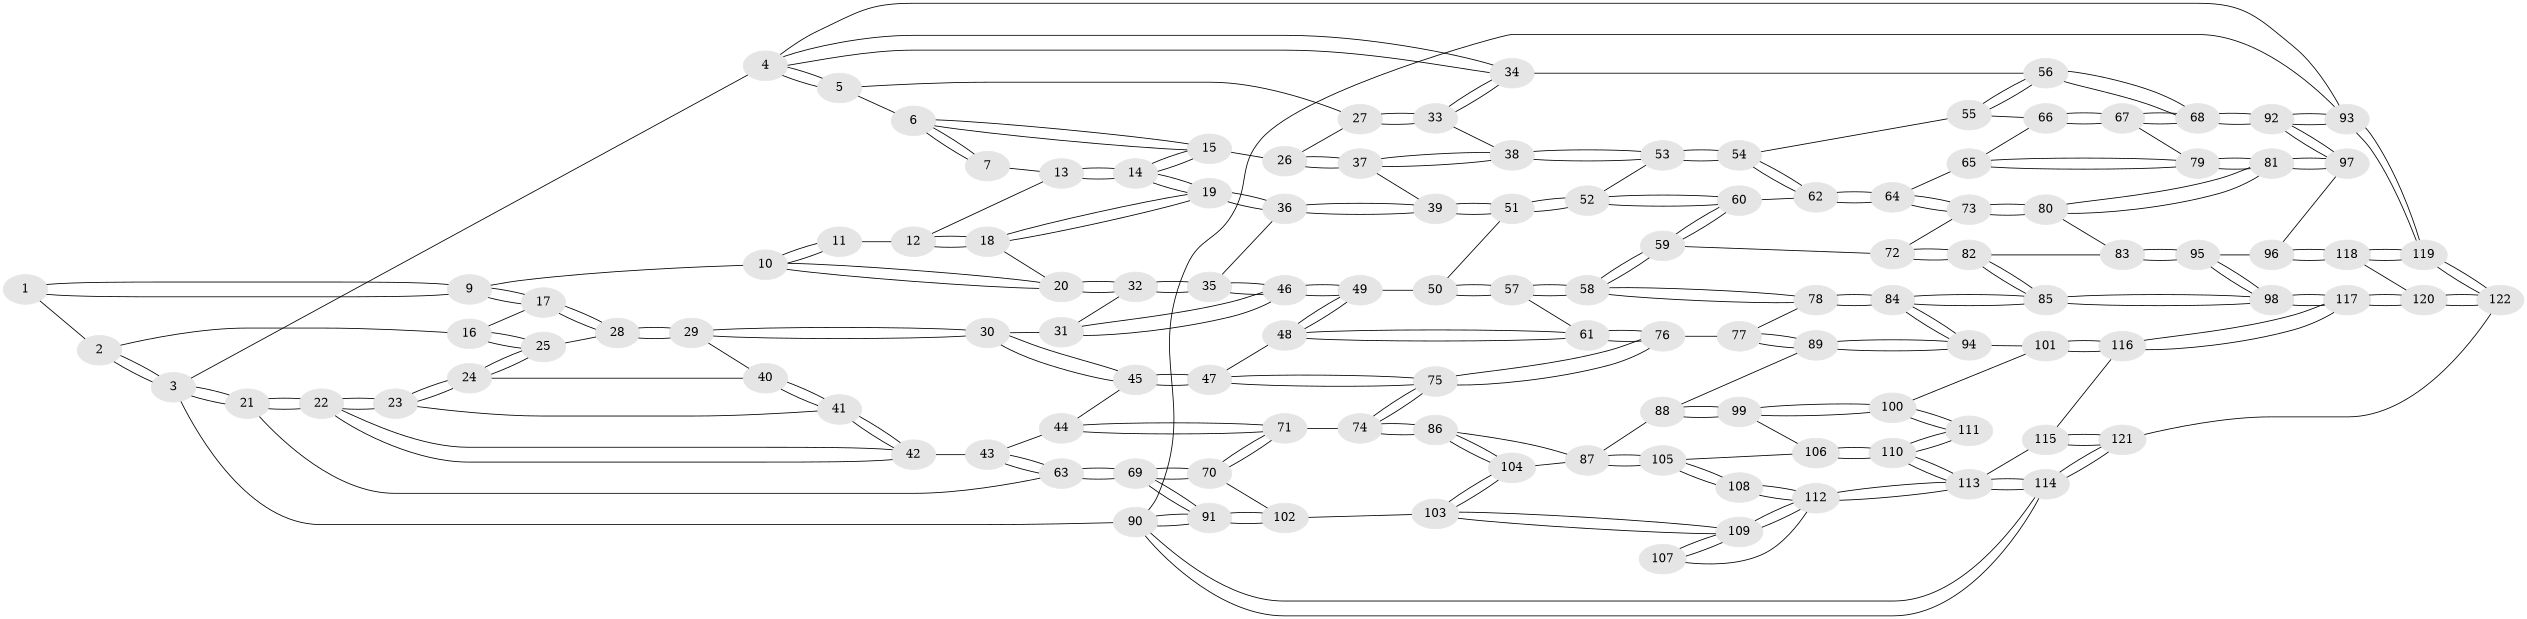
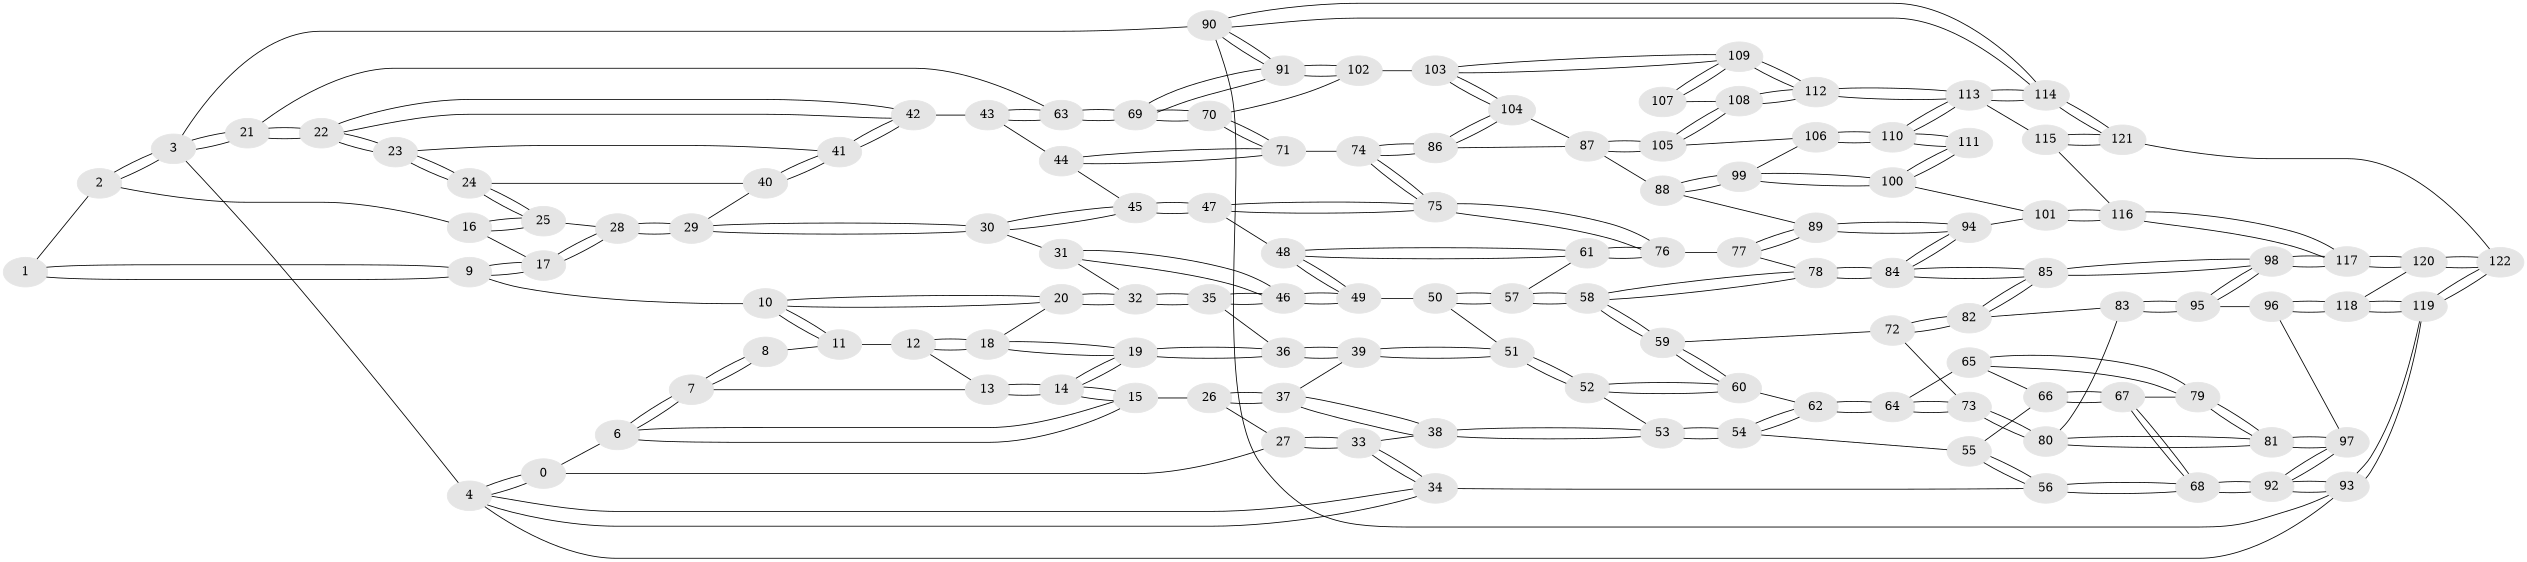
  graph {
    rankdir=LR
    node [color=gray90 style=filled]
    1
    2
    9
    3
    16
    10
    17
    4
    21
    90
    25
-   5
+   5 [label=0]
    34
    93
    22
    63
    91
    114
    6
    27
    56
    119
    7
    15
    33
+   8
    13
    26
    11
    14
    12
    20
    28
    32
    18
    19
    36
    37
    29
    39
    35
    23
    42
    69
    24
    41
    43
    40
    38
    30
    31
    45
    46
    47
    49
    53
    68
    51
    54
    52
    44
    71
    74
    48
    75
    50
    61
    76
    57
    58
    60
    62
    55
    66
    64
    67
    92
    59
    78
    72
    84
    73
    82
    77
    65
    70
    79
    80
    81
    97
    102
    103
    86
    83
    85
    87
    104
    89
    94
    95
    98
    96
    101
    117
    88
    105
    99
    106
    108
    100
    121
    122
    116
    118
    120
    111
    110
    109
    112
    107
    113
    115
    1 -- 2
    1 -- 9
    1 -- 9
    2 -- 3
    2 -- 3
    2 -- 16
    9 -- 10
    9 -- 17
    9 -- 17
    3 -- 4
    3 -- 21
    3 -- 21
    3 -- 90
    16 -- 17
    16 -- 25
    16 -- 25
    10 -- 11
    10 -- 11
    10 -- 20
    10 -- 20
    17 -- 28
    17 -- 28
    4 -- 5
    4 -- 5
    4 -- 34
    4 -- 34
    4 -- 93
    21 -- 22
    21 -- 22
    21 -- 63
    90 -- 93
    90 -- 91
    90 -- 91
    90 -- 114
    90 -- 114
    25 -- 28
    5 -- 6
    5 -- 27
    34 -- 56
    93 -- 119
    93 -- 119
    22 -- 23
    22 -- 23
    22 -- 42
    22 -- 42
    63 -- 69
    63 -- 69
    91 -- 102
    91 -- 102
    114 -- 121
    114 -- 121
    6 -- 7
    6 -- 7
    6 -- 15
    6 -- 15
    27 -- 33
    27 -- 33
    56 -- 68
    56 -- 68
    119 -- 122
    119 -- 122
+   7 -- 8
+   7 -- 8
    7 -- 13
    15 -- 26
    33 -- 34
    33 -- 34
    33 -- 38
+   8 -- 11
    13 -- 14
    13 -- 14
    26 -- 27
    26 -- 37
    26 -- 37
    11 -- 12
    14 -- 15
    14 -- 15
    14 -- 19
    14 -- 19
    12 -- 13
    12 -- 18
    12 -- 18
    20 -- 32
    20 -- 32
    28 -- 29
    28 -- 29
    32 -- 35
    32 -- 35
    18 -- 20
    18 -- 19
    18 -- 19
    19 -- 36
    19 -- 36
    36 -- 39
    36 -- 39
    37 -- 39
    37 -- 38
    37 -- 38
    29 -- 40
    29 -- 30
    29 -- 30
    39 -- 51
    39 -- 51
    35 -- 36
    35 -- 46
    35 -- 46
    23 -- 24
    23 -- 24
    23 -- 41
    42 -- 43
    69 -- 91
    69 -- 91
    69 -- 70
    69 -- 70
    24 -- 25
    24 -- 25
    24 -- 40
    41 -- 42
    41 -- 42
    43 -- 63
    43 -- 63
    43 -- 44
    40 -- 41
    40 -- 41
    38 -- 53
    38 -- 53
    30 -- 31
    30 -- 45
    30 -- 45
    31 -- 32
    31 -- 46
    31 -- 46
    45 -- 47
    45 -- 47
    46 -- 49
    46 -- 49
    47 -- 48
    47 -- 75
    47 -- 75
    49 -- 50
    53 -- 54
    53 -- 54
    68 -- 92
    68 -- 92
    51 -- 52
    51 -- 52
    54 -- 62
    54 -- 62
    54 -- 55
    52 -- 53
    52 -- 60
    52 -- 60
    44 -- 45
    44 -- 71
    44 -- 71
    71 -- 74
    74 -- 75
    74 -- 75
    74 -- 86
    74 -- 86
    48 -- 49
    48 -- 49
    48 -- 61
    48 -- 61
    75 -- 76
    75 -- 76
    50 -- 51
    50 -- 57
    50 -- 57
    61 -- 76
    61 -- 76
    76 -- 77
    57 -- 61
    57 -- 58
    57 -- 58
    58 -- 59
    58 -- 59
    58 -- 78
    58 -- 78
    60 -- 62
    62 -- 64
    62 -- 64
    55 -- 56
    55 -- 56
    55 -- 66
    66 -- 67
    66 -- 67
    64 -- 73
    64 -- 73
    64 -- 65
    67 -- 68
    67 -- 68
    67 -- 79
    92 -- 93
    92 -- 93
    92 -- 97
    92 -- 97
    59 -- 60
    59 -- 60
    59 -- 72
    78 -- 84
    78 -- 84
    72 -- 73
    72 -- 82
    72 -- 82
    84 -- 85
    84 -- 85
    84 -- 94
    84 -- 94
    73 -- 80
    73 -- 80
    82 -- 83
    82 -- 85
    82 -- 85
    77 -- 78
    77 -- 89
    77 -- 89
    65 -- 66
    65 -- 79
    65 -- 79
    70 -- 71
    70 -- 71
    70 -- 102
    79 -- 81
    79 -- 81
    80 -- 81
    80 -- 81
    80 -- 83
    81 -- 97
    81 -- 97
    102 -- 103
    103 -- 104
    103 -- 104
    103 -- 109
    103 -- 109
    86 -- 87
    86 -- 104
    86 -- 104
    83 -- 95
    83 -- 95
    85 -- 98
    85 -- 98
    87 -- 88
    87 -- 105
    87 -- 105
    104 -- 87
    89 -- 94
    89 -- 94
    94 -- 101
    95 -- 98
    95 -- 98
    95 -- 96
    98 -- 117
    98 -- 117
    96 -- 97
    96 -- 118
    96 -- 118
    101 -- 116
    101 -- 116
    117 -- 120
    117 -- 120
    88 -- 89
    88 -- 99
    88 -- 99
    105 -- 106
    105 -- 108
    105 -- 108
    99 -- 106
    99 -- 100
    99 -- 100
    106 -- 110
    106 -- 110
    108 -- 112
    108 -- 112
    100 -- 101
    100 -- 111
    100 -- 111
    121 -- 122
    116 -- 117
    116 -- 117
    118 -- 119
    118 -- 119
    118 -- 120
    120 -- 122
    120 -- 122
    110 -- 111
    110 -- 111
    110 -- 113
    110 -- 113
    109 -- 112
    109 -- 112
    112 -- 113
    112 -- 113
-   107 -- 112
+   107 -- 108
    107 -- 109
    107 -- 109
    113 -- 114
    113 -- 114
    113 -- 115
    115 -- 121
    115 -- 121
    115 -- 116
  }
